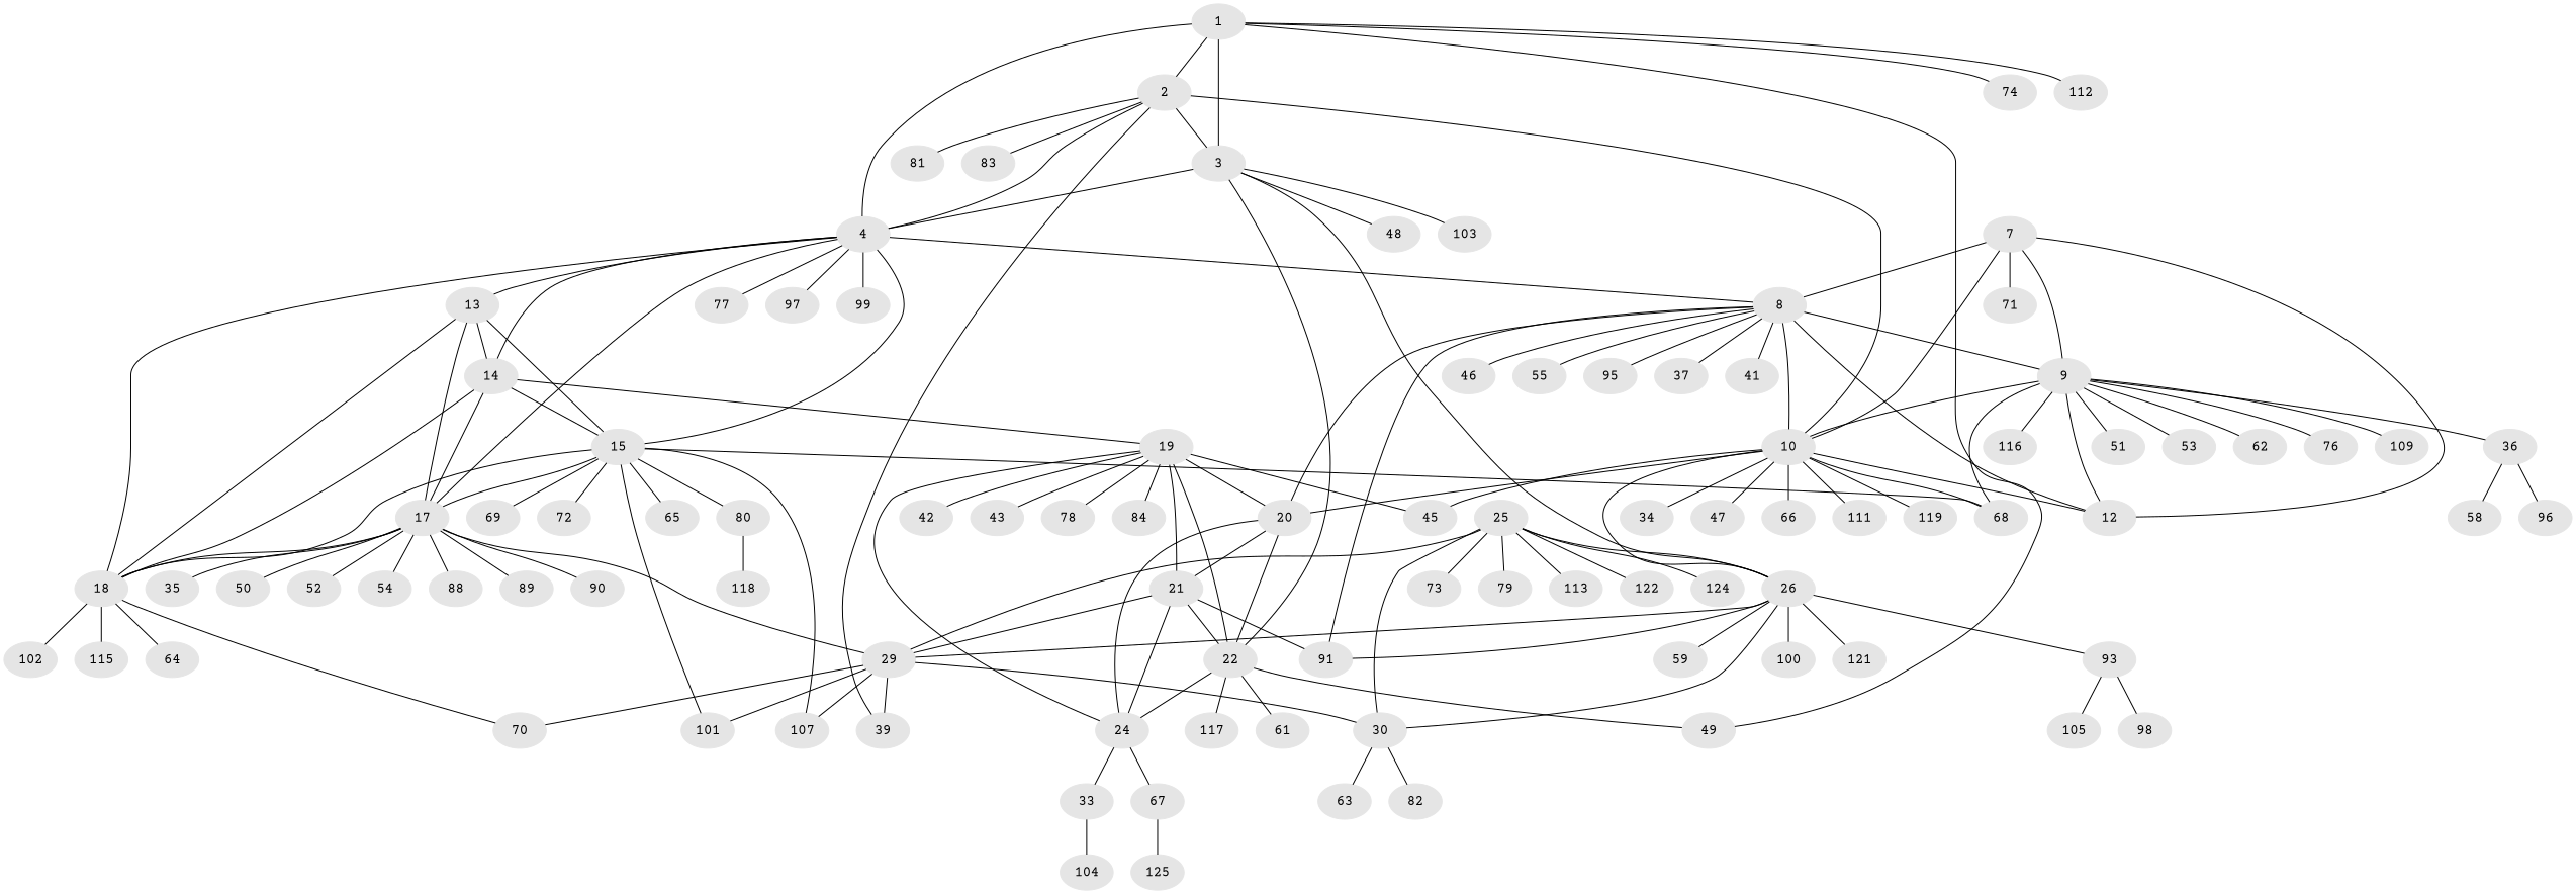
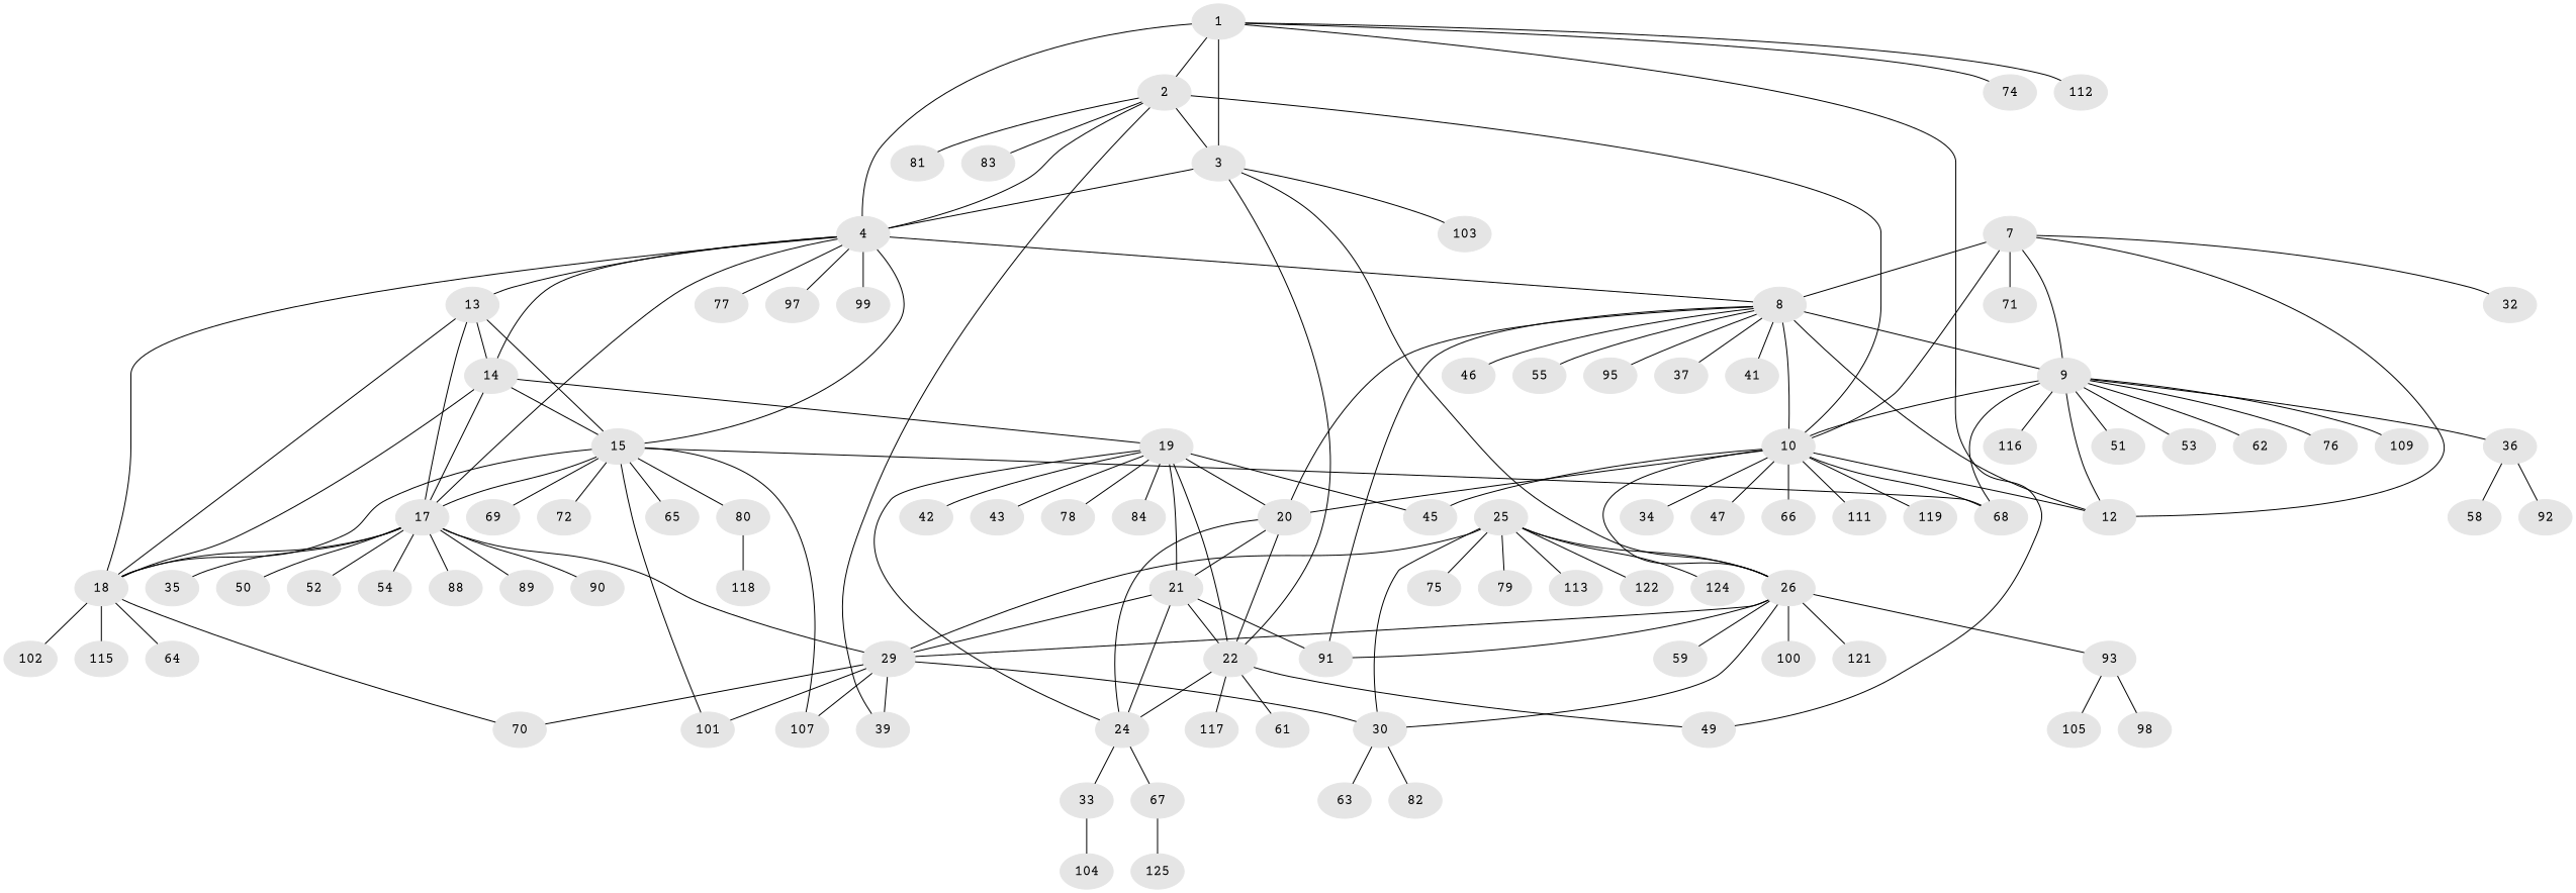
  graph {
    fontname="Courier Prime"
    node [color=gray90 fontname="Courier Prime" style=filled]
    edge [fontname="Courier Prime"]
    1 [super="+6"]
    2
    3 [super="+5"]
    4 [super="+16"]
    49
    74
    112
    10 [super="+57"]
    39 [super="+75"]
    81
    83 [super="+94"]
    22 [super="+108"]
    26 [super="+28"]
-   48
    103
    8 [super="+11"]
    13
    14
    15 [super="+40"]
    17 [super="+38"]
    18 [super="+43"]
    77 [super="+114"]
    97
    99
    12
    20 [super="+87"]
    68
    34
    45
    47
    66
    111
    119
    24 [super="+31"]
    61
    117
    91 [super="+120"]
    29 [super="+60"]
    30 [super="+56"]
    59
    93 [super="+126"]
    100
    121
    9 [super="+86"]
    37
    41
    46
    55
    95
    19 [super="+23"]
    65
    69
    72
    80
    101
    107
    35
    50
    52
    54
    88
    89
    90
    64
    70
    102 [super="+110"]
    115
    7 [super="+123"]
+   32
    71 [super="+92"]
    36
    51
    53
    62
    76
    109
    116
    21
    58
-   96
+   96 [label=92]
    42
    n82 [label=43]
    78
    84
    118
    33
    67 [super="+85"]
    104
    125
    25 [super="+27"]
-   73
+   73 [label=75]
    79
    113
    122
    124
    63
    82 [super="+106"]
    98
    105
    1 -- 2 [weight=2]
    1 -- 3 [weight=4]
    1 -- 4 [weight=2]
    1 -- 49
    1 -- 74
    1 -- 112
    2 -- 3 [weight=2]
    2 -- 4
    2 -- 10
    2 -- 39
    2 -- 81
    2 -- 83
    3 -- 4 [weight=2]
    3 -- 22
    3 -- 26
-   3 -- 48
    3 -- 103
    4 -- 8
    4 -- 13
    4 -- 14
    4 -- 15
    4 -- 17
    4 -- 18
    4 -- 77
    4 -- 97
    4 -- 99
    10 -- 26
    10 -- 12
    10 -- 20
    10 -- 68
    10 -- 34
    10 -- 45
    10 -- 47
    10 -- 66
    10 -- 111
    10 -- 119
    22 -- 49
    22 -- 24
    22 -- 61
    22 -- 117
    26 -- 91
    26 -- 29 [weight=2]
    26 -- 30 [weight=2]
    26 -- 59
    26 -- 93
    26 -- 100
    26 -- 121
    8 -- 10 [weight=2]
    8 -- 12 [weight=2]
    8 -- 20
    8 -- 91
    8 -- 9 [weight=2]
    8 -- 37
    8 -- 41
    8 -- 46
    8 -- 55
    8 -- 95
    13 -- 14
    13 -- 15
    13 -- 17
    13 -- 18
    14 -- 15
    14 -- 17
    14 -- 18
    14 -- 19
    15 -- 17
    15 -- 18
    15 -- 68
    15 -- 65
    15 -- 69
    15 -- 72
    15 -- 80
    15 -- 101
    15 -- 107
    17 -- 18
    17 -- 29
    17 -- 35
    17 -- 50
    17 -- 52
    17 -- 54
    17 -- 88
    17 -- 89
    17 -- 90
    18 -- 64
    18 -- 70
    18 -- 102
    18 -- 115
    20 -- 22
    20 -- 24
    20 -- 21
    24 -- 33
    24 -- 67
    29 -- 39
    29 -- 30
    29 -- 101
    29 -- 107
    29 -- 70
    30 -- 63
    30 -- 82
    93 -- 98
    93 -- 105
    9 -- 10
    9 -- 12
    9 -- 68
    9 -- 36
    9 -- 51
    9 -- 53
    9 -- 62
    9 -- 76
    9 -- 109
    9 -- 116
    19 -- 22 [weight=2]
    19 -- 20 [weight=2]
    19 -- 45
    19 -- 24 [weight=2]
    19 -- 21 [weight=2]
    19 -- 42
    19 -- n82
    19 -- 78
    19 -- 84
    80 -- 118
    7 -- 10
    7 -- 8 [weight=2]
    7 -- 12
    7 -- 9
+   7 -- 32
    7 -- 71
    36 -- 58
    36 -- 96
    21 -- 22
    21 -- 24
    21 -- 91
    21 -- 29
    33 -- 104
    67 -- 125
    25 -- 26 [weight=4]
    25 -- 29 [weight=2]
    25 -- 30 [weight=2]
    25 -- 73
    25 -- 79
    25 -- 113
    25 -- 122
    25 -- 124
  }
